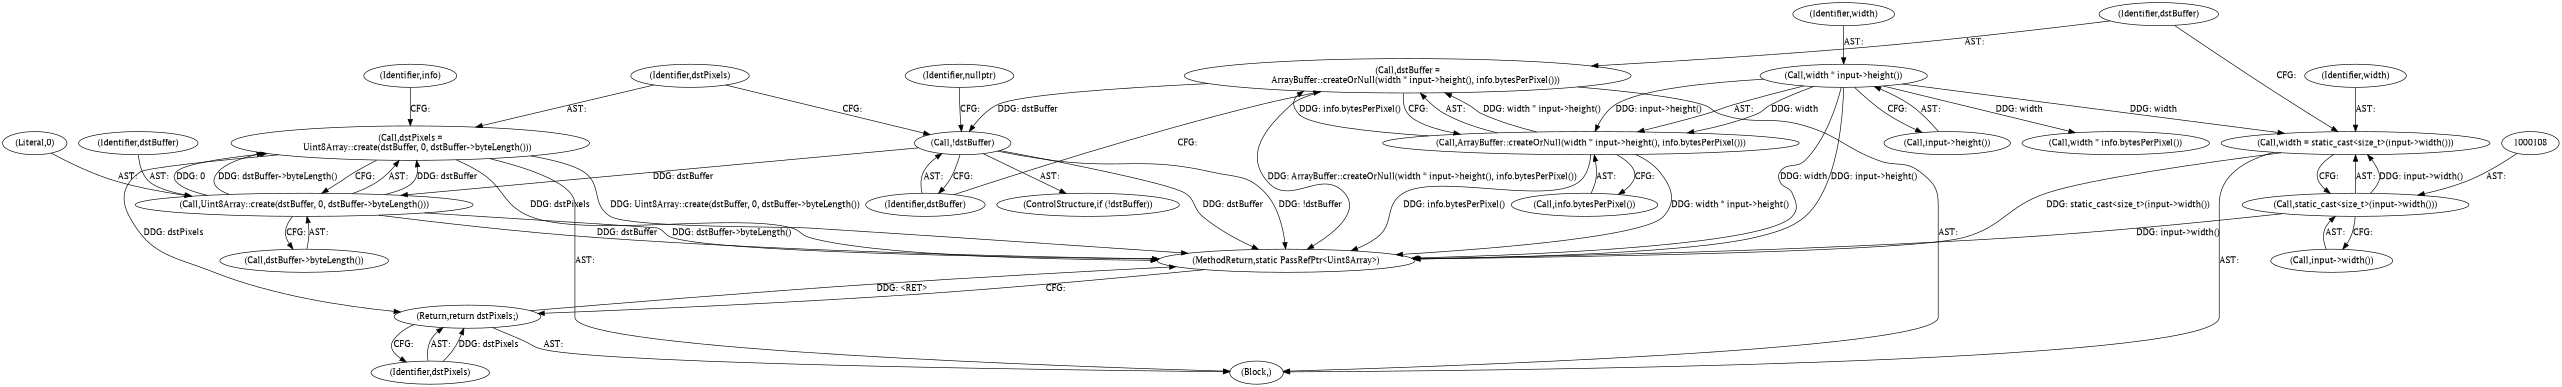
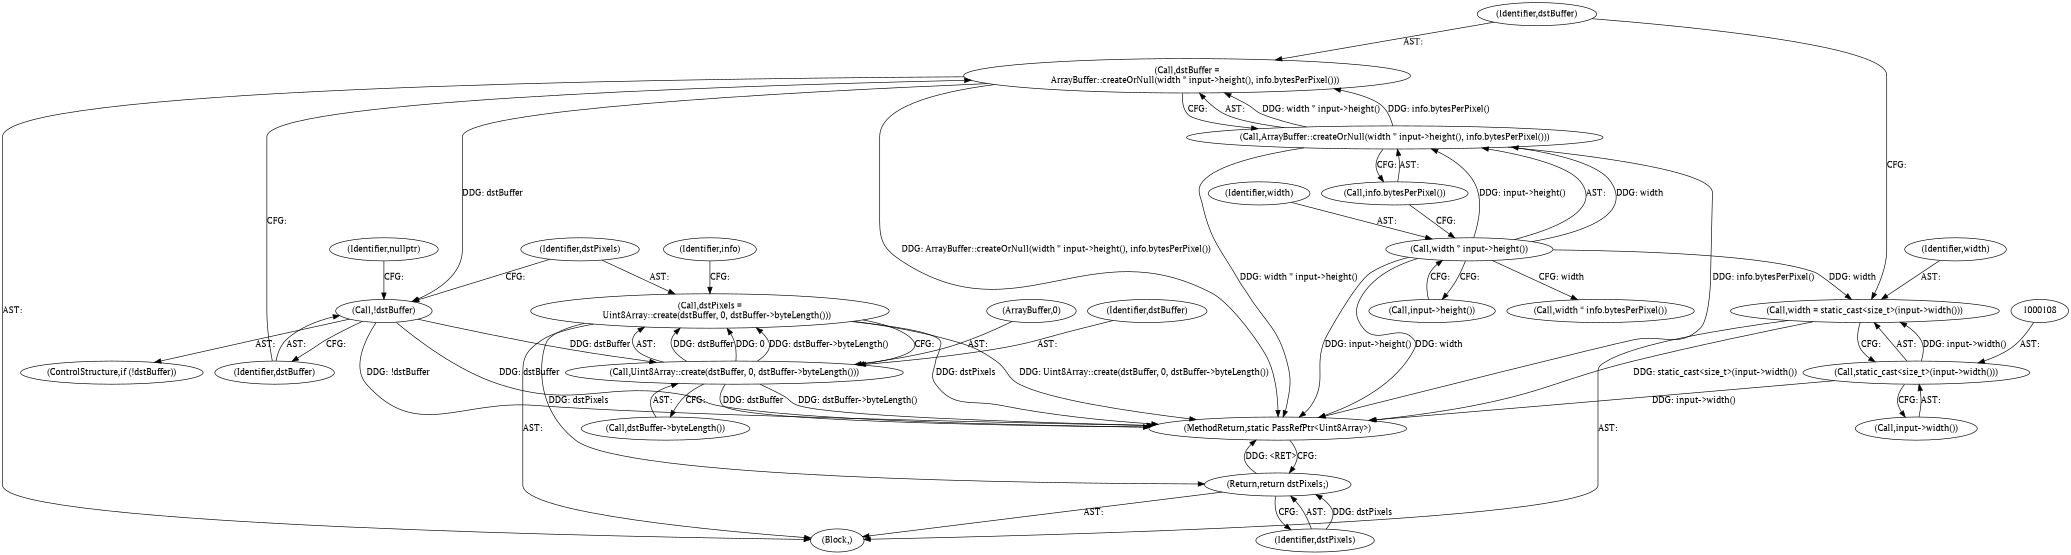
  digraph {
    fontname="PT Serif"
    node [fontname="PT Serif"]
    edge [fontname="PT Serif"]
    n1 [label="(Call,dstPixels =\n      Uint8Array::create(dstBuffer, 0, dstBuffer->byteLength()))"]
    n2 [label="(Call,Uint8Array::create(dstBuffer, 0, dstBuffer->byteLength()))"]
    n3 [label="(Return,return dstPixels;)"]
    n4 [label="(MethodReturn,static PassRefPtr<Uint8Array>)"]
    n5 [label="(Block,)"]
    n6 [label="(Call,dstBuffer->byteLength())"]
    n7 [label="(Identifier,dstPixels)"]
    n8 [label="(Call,!dstBuffer)"]
    n9 [label="(ControlStructure,if (!dstBuffer))"]
    n10 [label="(Identifier,dstBuffer)"]
    n11 [label="(Call,dstBuffer =\n       ArrayBuffer::createOrNull(width * input->height(), info.bytesPerPixel()))"]
    n12 [label="(Call,ArrayBuffer::createOrNull(width * input->height(), info.bytesPerPixel()))"]
    n13 [label="(Call,info.bytesPerPixel())"]
    n14 [label="(Call,width * input->height())"]
    n15 [label="(Call,input->height())"]
    n16 [label="(Call,width * info.bytesPerPixel())"]
    n17 [label="(Call,width = static_cast<size_t>(input->width()))"]
    n18 [label="(Call,static_cast<size_t>(input->width()))"]
    n19 [label="(Call,input->width())"]
-   n20 [label="(Literal,0)"]
+   n20 [label="(ArrayBuffer,0)"]
    n21 [label="(Identifier,dstPixels)"]
    n22 [label="(Identifier,width)"]
    n23 [label="(Identifier,dstBuffer)"]
    n24 [label="(Identifier,width)"]
    n25 [label="(Identifier,dstBuffer)"]
    n26 [label="(Identifier,nullptr)"]
    n27 [label="(Identifier,info)"]
    1000108
    n1 -> n2 [label="CFG: "]
    n1 -> n3 [label="DDG: dstPixels"]
    n1 -> n4 [label="DDG: dstPixels"]
    n1 -> n4 [label="DDG: Uint8Array::create(dstBuffer, 0, dstBuffer->byteLength())"]
    n1 -> n5 [label="AST: "]
    n2 -> n1 [label="AST: "]
    n2 -> n1 [label="DDG: dstBuffer"]
    n2 -> n1 [label="DDG: 0"]
    n2 -> n1 [label="DDG: dstBuffer->byteLength()"]
    n2 -> n4 [label="DDG: dstBuffer"]
    n2 -> n4 [label="DDG: dstBuffer->byteLength()"]
    n2 -> n6 [label="CFG: "]
    n3 -> n4 [label="DDG: <RET>"]
    n3 -> n5 [label="AST: "]
    n3 -> n7 [label="CFG: "]
    n4 -> n3 [label="CFG: "]
    n6 -> n2 [label="AST: "]
    n7 -> n3 [label="AST: "]
    n7 -> n3 [label="DDG: dstPixels"]
    n8 -> n2 [label="DDG: dstBuffer"]
    n8 -> n4 [label="DDG: !dstBuffer"]
    n8 -> n4 [label="DDG: dstBuffer"]
    n8 -> n9 [label="AST: "]
    n8 -> n10 [label="CFG: "]
    n10 -> n8 [label="AST: "]
    n10 -> n11 [label="CFG: "]
    n11 -> n4 [label="DDG: ArrayBuffer::createOrNull(width * input->height(), info.bytesPerPixel())"]
    n11 -> n5 [label="AST: "]
    n11 -> n8 [label="DDG: dstBuffer"]
    n11 -> n12 [label="CFG: "]
    n12 -> n4 [label="DDG: info.bytesPerPixel()"]
    n12 -> n4 [label="DDG: width * input->height()"]
    n12 -> n11 [label="AST: "]
    n12 -> n11 [label="DDG: width * input->height()"]
    n12 -> n11 [label="DDG: info.bytesPerPixel()"]
    n12 -> n13 [label="CFG: "]
    n13 -> n12 [label="AST: "]
+   n13 -> n14 [label="CFG: "]
    n14 -> n4 [label="DDG: width"]
    n14 -> n4 [label="DDG: input->height()"]
    n14 -> n12 [label="AST: "]
    n14 -> n12 [label="DDG: width"]
    n14 -> n12 [label="DDG: input->height()"]
    n14 -> n15 [label="CFG: "]
-   n14 -> n16 [label="DDG: width"]
+   n14 -> n16 [label="CFG: width"]
    n14 -> n17 [label="DDG: width"]
-   n15 -> n14 [label="AST: "]
+   n15 -> n14 [label="CFG: "]
    n17 -> n4 [label="DDG: static_cast<size_t>(input->width())"]
    n17 -> n5 [label="AST: "]
    n17 -> n18 [label="CFG: "]
    n18 -> n4 [label="DDG: input->width()"]
    n18 -> n17 [label="AST: "]
    n18 -> n17 [label="DDG: input->width()"]
    n18 -> n19 [label="CFG: "]
    n19 -> n18 [label="AST: "]
    n20 -> n2 [label="AST: "]
    n21 -> n1 [label="AST: "]
    n21 -> n8 [label="CFG: "]
    n22 -> n14 [label="AST: "]
    n23 -> n2 [label="AST: "]
    n24 -> n17 [label="AST: "]
    n25 -> n11 [label="AST: "]
    n25 -> n17 [label="CFG: "]
    n26 -> n8 [label="CFG: "]
    n27 -> n1 [label="CFG: "]
    1000108 -> n18 [label="AST: "]
  }
